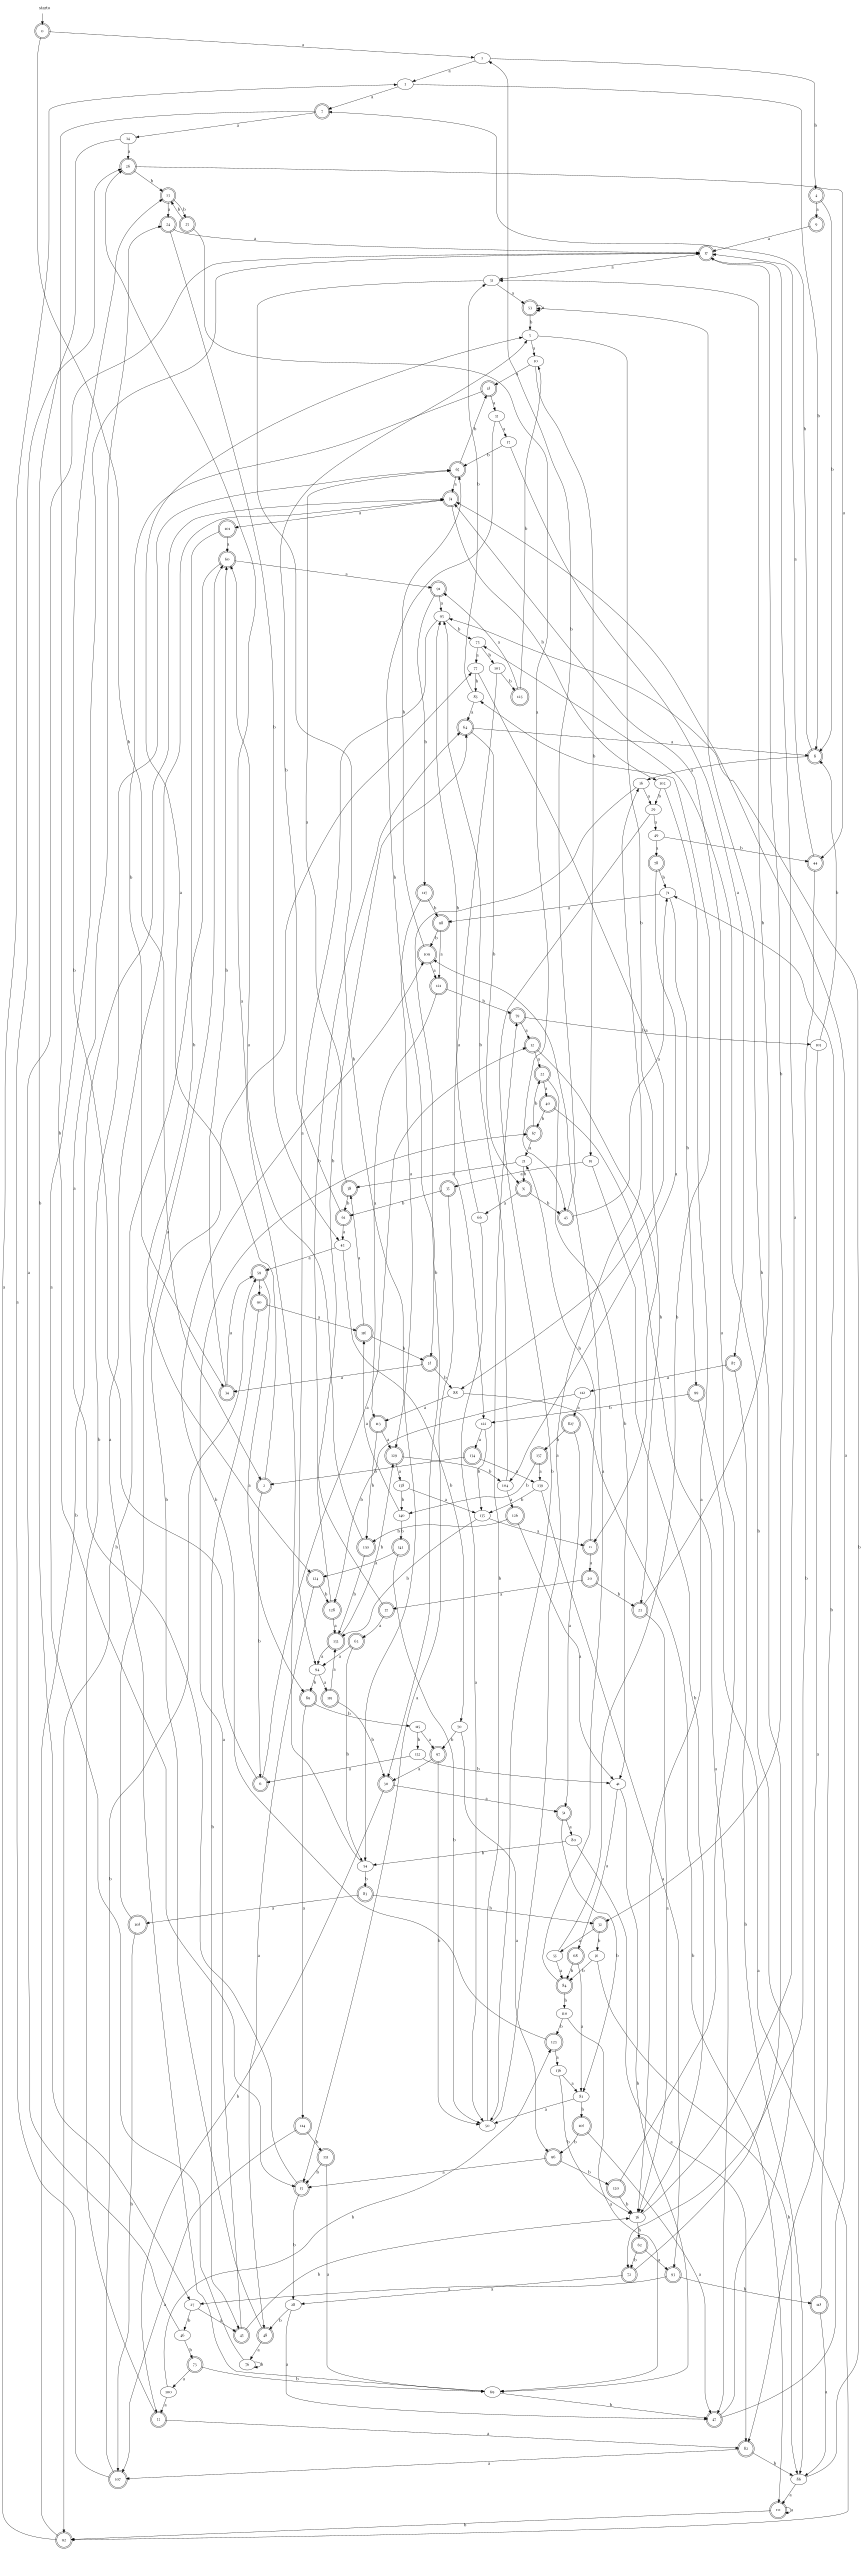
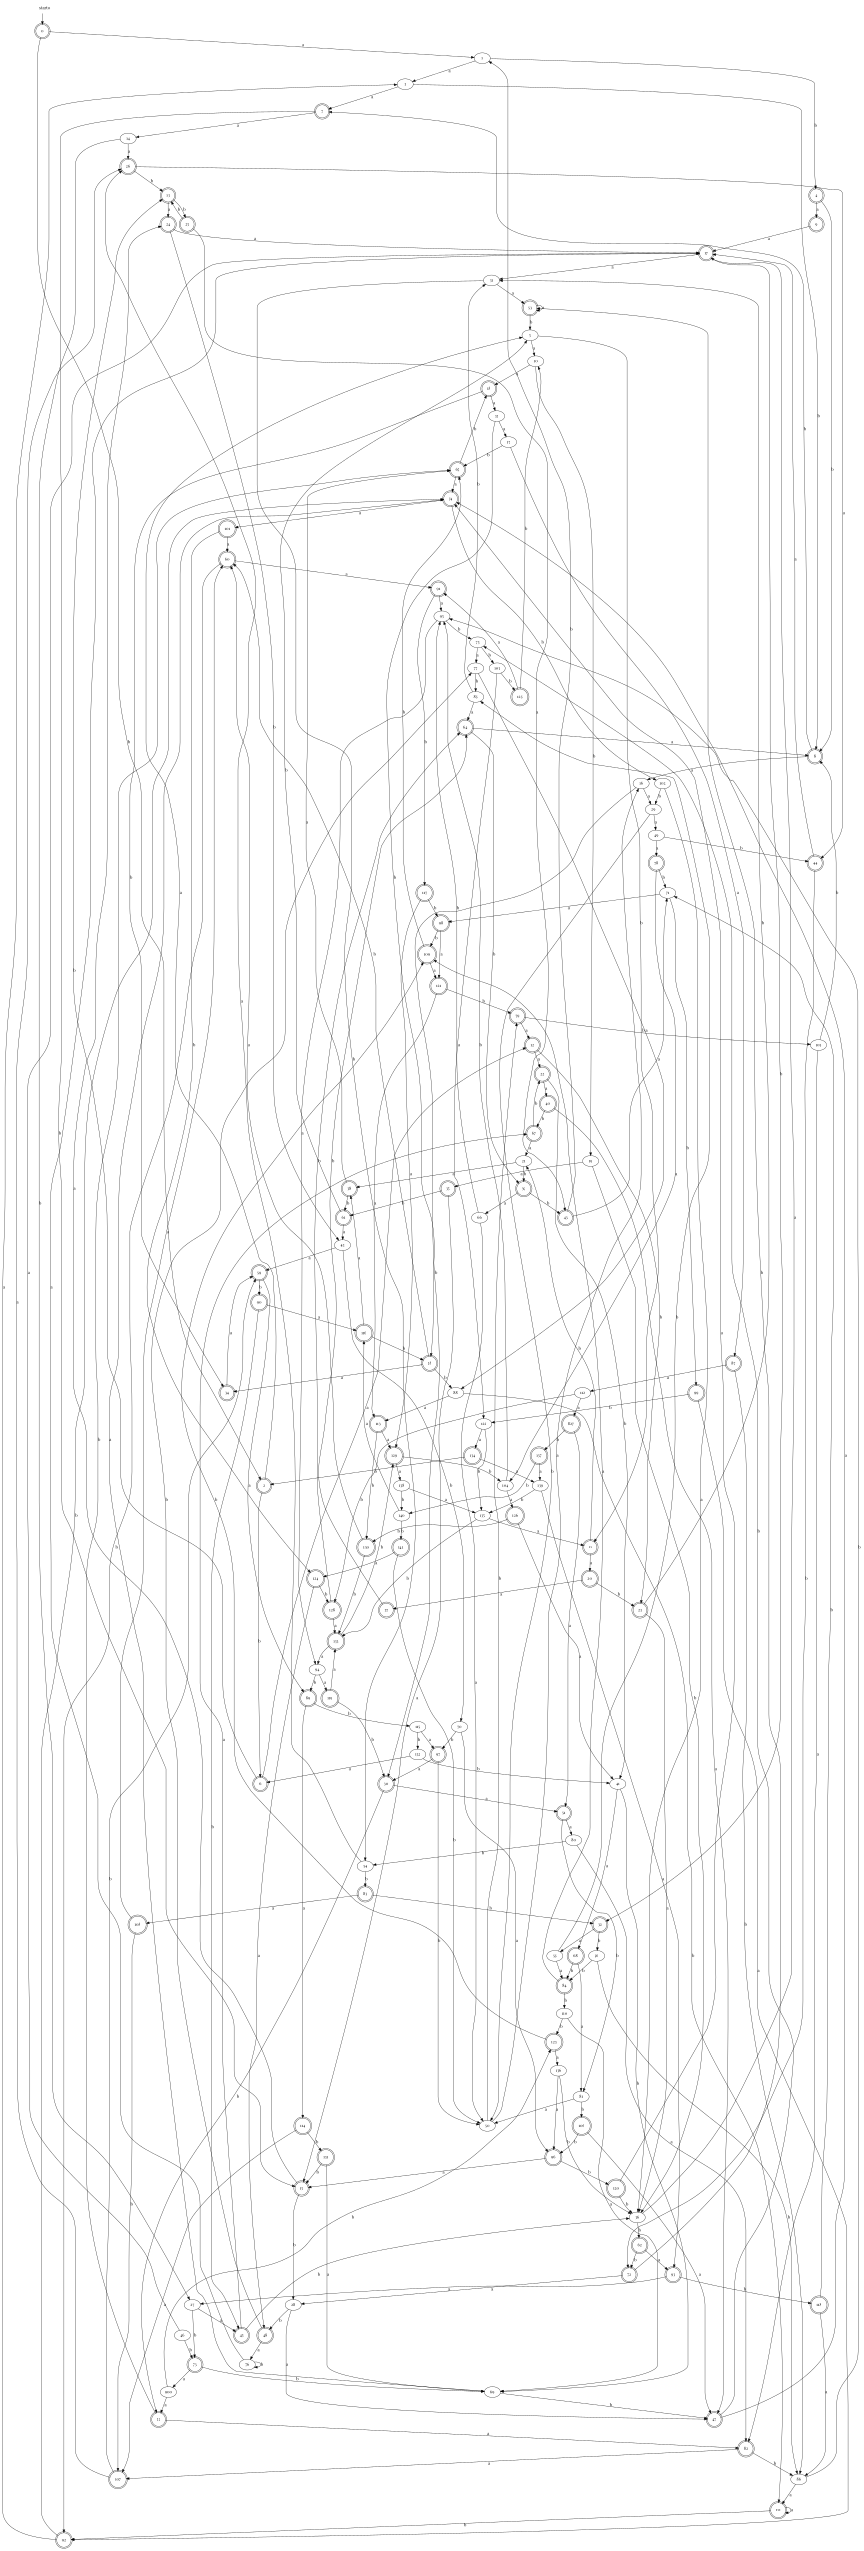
  digraph {
    fontname="Playfair Display"
    node [fontname="Playfair Display" shape=doublecircle]
    edge [fontname="Playfair Display"]
    __start0 [shape=none]
    0
    1 [shape=""]
    2
    3 [shape=""]
    4
    5 [shape=""]
    6
    7
    8
    9
    10 [shape=""]
    11
    12
    13
    14 [shape=""]
    15
    16 [shape=""]
    17
    18
    19 [shape=""]
    20
    21 [shape=""]
    22
    23
    24
    25
    26
    27 [shape=""]
    28 [shape=""]
    29 [shape=""]
    30
    31 [shape=""]
    32
    33 [shape=""]
    34
    35
    36 [shape=""]
    37
    38
    39
    40
    41 [shape=""]
    42 [shape=""]
    43
    44
    45
    46 [shape=""]
    47
    48
    49 [shape=""]
    50 [shape=""]
    51
    52
    53
    54 [shape=""]
    55 [shape=""]
    56 [shape=""]
    57 [shape=""]
    58
    59
    60
    61
    62
-   63
    64
    65
    66 [shape=""]
    67
    68
    69 [shape=""]
    70 [shape=""]
    71 [shape=""]
    72
    73
    74
    75 [shape=""]
    76 [shape=""]
    77 [shape=""]
    78
    79
    80 [shape=""]
    81 [shape=""]
    82
    83
    84
    85 [shape=""]
    86 [shape=""]
    87
    88 [shape=""]
    89
    90
    91
    92
    93
    94 [shape=""]
    95 [shape=""]
    96
    97
    98
    99
-   100 [shape=""]
+   100 [label=900 shape=""]
    101
    102 [shape=""]
    103 [shape=""]
    104 [shape=""]
    105 [shape=""]
    106
    107
    108
    109
    110 [shape=""]
    111
    112 [shape=""]
    113
    114
    115 [shape=""]
    116
    117
    118
    119
    120
    121
    122 [shape=""]
    123
    124
    125
    126
    n129 [label=827]
    128
    129
    130
    131
    132 [shape=""]
    133
    134
    135 [shape=""]
    136 [shape=""]
    137
    138 [shape=""]
    139 [shape=""]
    140 [shape=""]
    141
    __start0 -> 0
    0 -> 1 [label=a]
    0 -> 2 [label=b]
    1 -> 3 [label=a]
    1 -> 4 [label=b]
    2 -> 5 [label=a]
    2 -> 6 [label=b]
    3 -> 7 [label=a]
    3 -> 8 [label=b]
    4 -> 8 [label=b]
    4 -> 9 [label=a]
    5 -> 10 [label=a]
    5 -> 11 [label=b]
    6 -> 12 [label=a]
    6 -> 13 [label=b]
    7 -> 14 [label=a]
    7 -> 15 [label=b]
    8 -> 7 [label=b]
    8 -> 16 [label=a]
    9 -> 17 [label=a]
    10 -> 18 [label=a]
    10 -> 19 [label=b]
    11 -> 20 [label=a]
    11 -> 21 [label=b]
    12 -> 22 [label=a]
    12 -> 23 [label=b]
    13 -> 24 [label=a]
    13 -> 25 [label=b]
    14 -> 26 [label=a]
    14 -> 27 [label=b]
    15 -> 24 [label=a]
    15 -> 28 [label=b]
    16 -> 29 [label=a]
    16 -> 30 [label=b]
    17 -> 31 [label=a]
    17 -> 32 [label=b]
    18 -> 33 [label=a]
    18 -> 34 [label=b]
    19 -> 35 [label=a]
    19 -> 36 [label=b]
    20 -> 23 [label=b]
    20 -> 37 [label=a]
    21 -> 38 [label=a]
    21 -> 39 [label=b]
    22 -> 40 [label=a]
    22 -> 41 [label=b]
    23 -> 31 [label=b]
    23 -> 36 [label=a]
    24 -> 17 [label=a]
    24 -> 42 [label=b]
    25 -> 13 [label=b]
    25 -> 43 [label=a]
    26 -> 13 [label=b]
    26 -> 44 [label=a]
    27 -> 45 [label=a]
-   27 -> 46 [label=b]
+   27 -> 73 [label=b]
    28 -> 47 [label=a]
    28 -> 48 [label=b]
    29 -> 49 [label=a]
    29 -> 50 [label=b]
    30 -> 51 [label=a]
    30 -> 52 [label=b]
    31 -> 53 [label=a]
    31 -> 54 [label=b]
    32 -> 55 [label=a]
    32 -> 56 [label=b]
    33 -> 57 [label=a]
    33 -> 58 [label=b]
    34 -> 59 [label=a]
-   34 -> 60 [label=b]
+   58 -> 60 [label=b]
    35 -> 15 [label=a]
    35 -> 61 [label=b]
    36 -> 17 [label=a]
    36 -> 62 [label=b]
-   37 -> 63 [label=a]
    37 -> 64 [label=b]
    38 -> 61 [label=b]
    38 -> 65 [label=a]
    39 -> 43 [label=b]
    39 -> 66 [label=a]
    40 -> 47 [label=a]
    40 -> 67 [label=b]
    41 -> 68 [label=a]
    41 -> 69 [label=b]
    42 -> 59 [label=a]
    42 -> 70 [label=b]
    43 -> 1 [label=b]
    43 -> 71 [label=a]
    44 -> 17 [label=a]
    44 -> 72 [label=b]
    45 -> 36 [label=b]
    45 -> 67 [label=a]
    46 -> 17 [label=a]
    46 -> 73 [label=b]
    47 -> 74 [label=a]
    47 -> 75 [label=b]
    48 -> 76 [label=a]
    48 -> 77 [label=b]
    49 -> 44 [label=b]
    49 -> 78 [label=a]
    50 -> 16 [label=a]
    50 -> 79 [label=b]
    51 -> 80 [label=a]
    51 -> 81 [label=b]
    52 -> 65 [label=b]
    52 -> 82 [label=a]
    53 -> 5 [label=b]
    53 -> 53 [label=a]
    54 -> 26 [label=a]
    54 -> 83 [label=b]
    55 -> 84 [label=a]
    55 -> 85 [label=b]
    56 -> 84 [label=b]
    56 -> 86 [label=b]
    57 -> 65 [label=b]
    57 -> 87 [label=a]
    58 -> 34 [label=a]
    58 -> 88 [label=b]
    59 -> 89 [label=a]
    59 -> 90 [label=b]
    60 -> 91 [label=a]
    60 -> 92 [label=b]
    61 -> 5 [label=b]
    61 -> 42 [label=a]
    62 -> 72 [label=b]
    62 -> 93 [label=a]
-   63 -> 54 [label=b]
-   63 -> 94 [label=a]
    64 -> 8 [label=a]
    64 -> 39 [label=b]
    65 -> 18 [label=b]
    65 -> 74 [label=a]
    66 -> 50 [label=a]
    66 -> 95 [label=b]
    67 -> 21 [label=a]
    67 -> 22 [label=b]
    68 -> 81 [label=a]
    68 -> 84 [label=b]
    69 -> 47 [label=b]
    69 -> 74 [label=a]
    70 -> 96 [label=a]
    70 -> 97 [label=b]
    71 -> 98 [label=a]
    71 -> 99 [label=b]
    72 -> 28 [label=a]
    72 -> 53 [label=b]
    73 -> 69 [label=b]
    73 -> 100 [label=a]
    74 -> 101 [label=a]
    74 -> 102 [label=b]
    75 -> 77 [label=a]
    75 -> 103 [label=b]
    76 -> 17 [label=a]
    76 -> 76 [label=b]
    77 -> 85 [label=b]
    77 -> 88 [label=a]
    78 -> 71 [label=b]
    78 -> 104 [label=a]
    79 -> 12 [label=a]
    79 -> 105 [label=b]
    80 -> 54 [label=b]
    80 -> 82 [label=a]
    81 -> 50 [label=a]
    81 -> 106 [label=b]
    82 -> 86 [label=b]
    82 -> 107 [label=a]
    83 -> 32 [label=b]
    83 -> 108 [label=a]
    84 -> 109 [label=a]
    84 -> 110 [label=b]
    85 -> 31 [label=b]
    85 -> 64 [label=a]
    86 -> 95 [label=b]
    86 -> 111 [label=a]
    87 -> 86 [label=b]
    87 -> 112 [label=a]
    88 -> 111 [label=b]
    88 -> 113 [label=a]
    89 -> 114 [label=a]
    89 -> 115 [label=b]
    90 -> 45 [label=b]
    90 -> 116 [label=a]
    91 -> 95 [label=a]
    91 -> 117 [label=b]
    92 -> 3 [label=a]
    92 -> 74 [label=b]
    93 -> 27 [label=a]
    93 -> 118 [label=b]
    94 -> 89 [label=b]
    94 -> 119 [label=a]
    95 -> 75 [label=b]
    95 -> 94 [label=a]
    96 -> 15 [label=a]
    96 -> 120 [label=b]
    97 -> 30 [label=a]
    97 -> 50 [label=b]
    98 -> 109 [label=b]
    98 -> 121 [label=a]
    99 -> 92 [label=a]
    99 -> 122 [label=b]
    100 -> 52 [label=a]
    100 -> 123 [label=b]
    101 -> 60 [label=a]
    101 -> 124 [label=b]
    102 -> 29 [label=b]
    102 -> 36 [label=a]
    103 -> 122 [label=a]
    103 -> 125 [label=b]
    104 -> 95 [label=b]
    104 -> 126 [label=a]
    105 -> 8 [label=b]
    105 -> 82 [label=a]
    106 -> 47 [label=a]
    106 -> 96 [label=b]
    107 -> 26 [label=a]
    107 -> 59 [label=b]
    108 -> 60 [label=a]
    108 -> 107 [label=b]
    109 -> 65 [label=b]
    109 -> 121 [label=a]
    110 -> 69 [label=a]
    110 -> 123 [label=b]
    111 -> 92 [label=b]
    111 -> 111 [label=a]
    112 -> n129 [label=a]
    112 -> 128 [label=b]
    113 -> 129 [label=a]
    113 -> 130 [label=b]
    114 -> 107 [label=a]
    114 -> 131 [label=b]
    115 -> 97 [label=a]
    115 -> 132 [label=b]
    116 -> 38 [label=a]
    116 -> 58 [label=b]
    117 -> 98 [label=b]
    117 -> 129 [label=a]
    118 -> 71 [label=b]
    118 -> 86 [label=a]
    119 -> 30 [label=b]
    119 -> 133 [label=a]
    120 -> 36 [label=b]
    120 -> 74 [label=a]
    121 -> 79 [label=b]
    121 -> 113 [label=a]
    122 -> 134 [label=a]
    122 -> 135 [label=b]
    123 -> 109 [label=b]
    123 -> 136 [label=a]
    124 -> 48 [label=a]
    124 -> 128 [label=b]
    125 -> 10 [label=b]
    125 -> 91 [label=a]
    126 -> 41 [label=a]
    126 -> 130 [label=b]
    n129 -> 51 [label=a]
    n129 -> 137 [label=b]
    128 -> 64 [label=b]
    128 -> 133 [label=a]
    129 -> 104 [label=b]
    129 -> 138 [label=a]
    130 -> 60 [label=a]
    130 -> 133 [label=b]
    131 -> 15 [label=b]
    131 -> 69 [label=a]
    132 -> 6 [label=a]
    132 -> 41 [label=b]
    133 -> 94 [label=a]
    133 -> 129 [label=b]
    134 -> 2 [label=b]
    134 -> 139 [label=a]
    135 -> 11 [label=a]
    135 -> 133 [label=b]
    136 -> 36 [label=b]
-   136 -> 81 [label=a]
+   136 -> 96 [label=a]
    137 -> 139 [label=a]
    137 -> 140 [label=b]
    138 -> 135 [label=a]
    138 -> 140 [label=b]
    139 -> 93 [label=a]
    139 -> 135 [label=b]
    140 -> 116 [label=a]
    140 -> 141 [label=b]
    141 -> 50 [label=b]
    141 -> 124 [label=a]
  }
